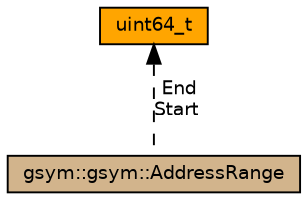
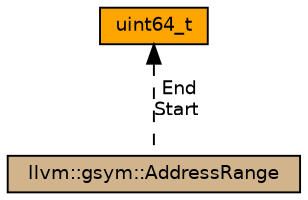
  digraph {
    node [color=black fontname=Helvetica fontsize=10 shape=box style=filled]
-   n1 [fillcolor=tan fontcolor=black height=0.2 label="gsym::gsym::AddressRange" width=0.4]
+   n1 [fillcolor=tan fontcolor=black height=0.2 label="llvm::gsym::AddressRange" width=0.4]
    n2 [height=0.2 label=uint64_t width=0.4 fillcolor=orange]
    n2 -> n1 [color=black dir=back fontname=Helvetica fontsize=10 label=" End\nStart" labelfontname=Helvetica labelfontsize=10 style=dashed]
  }
